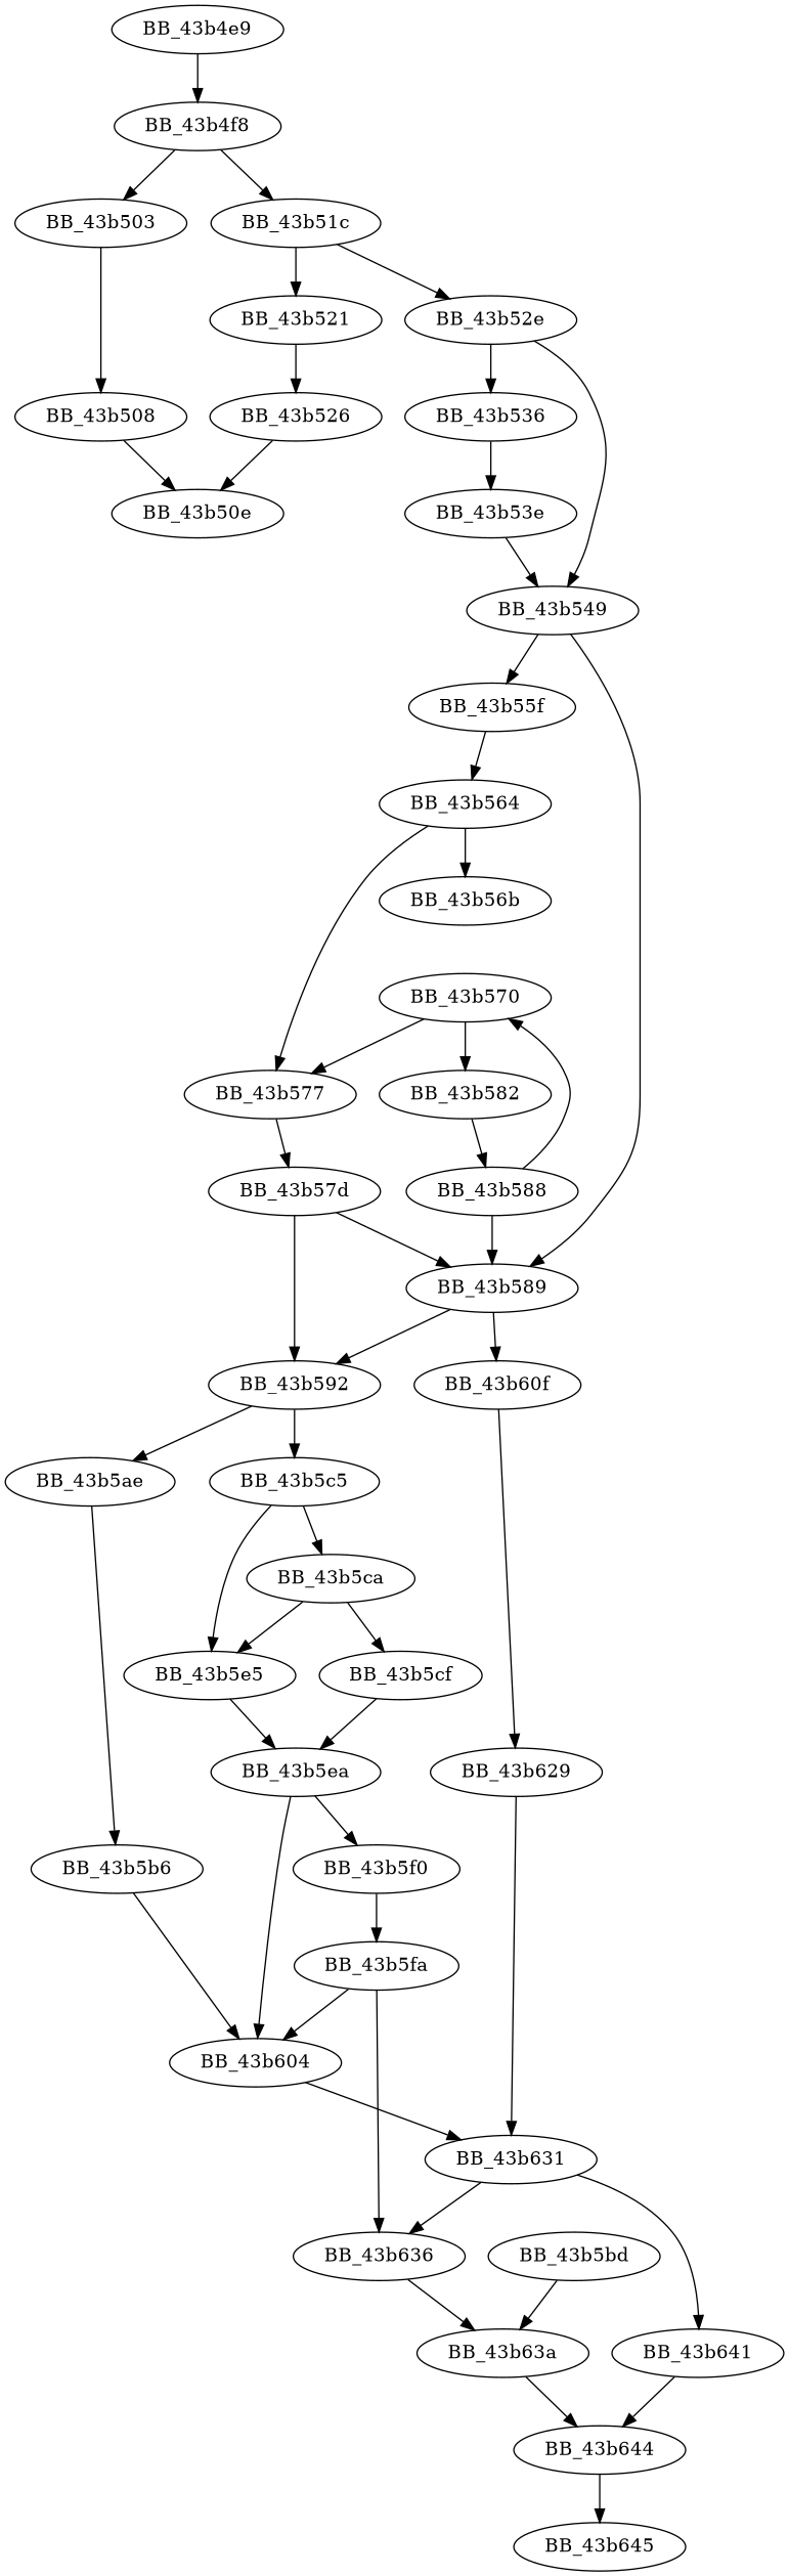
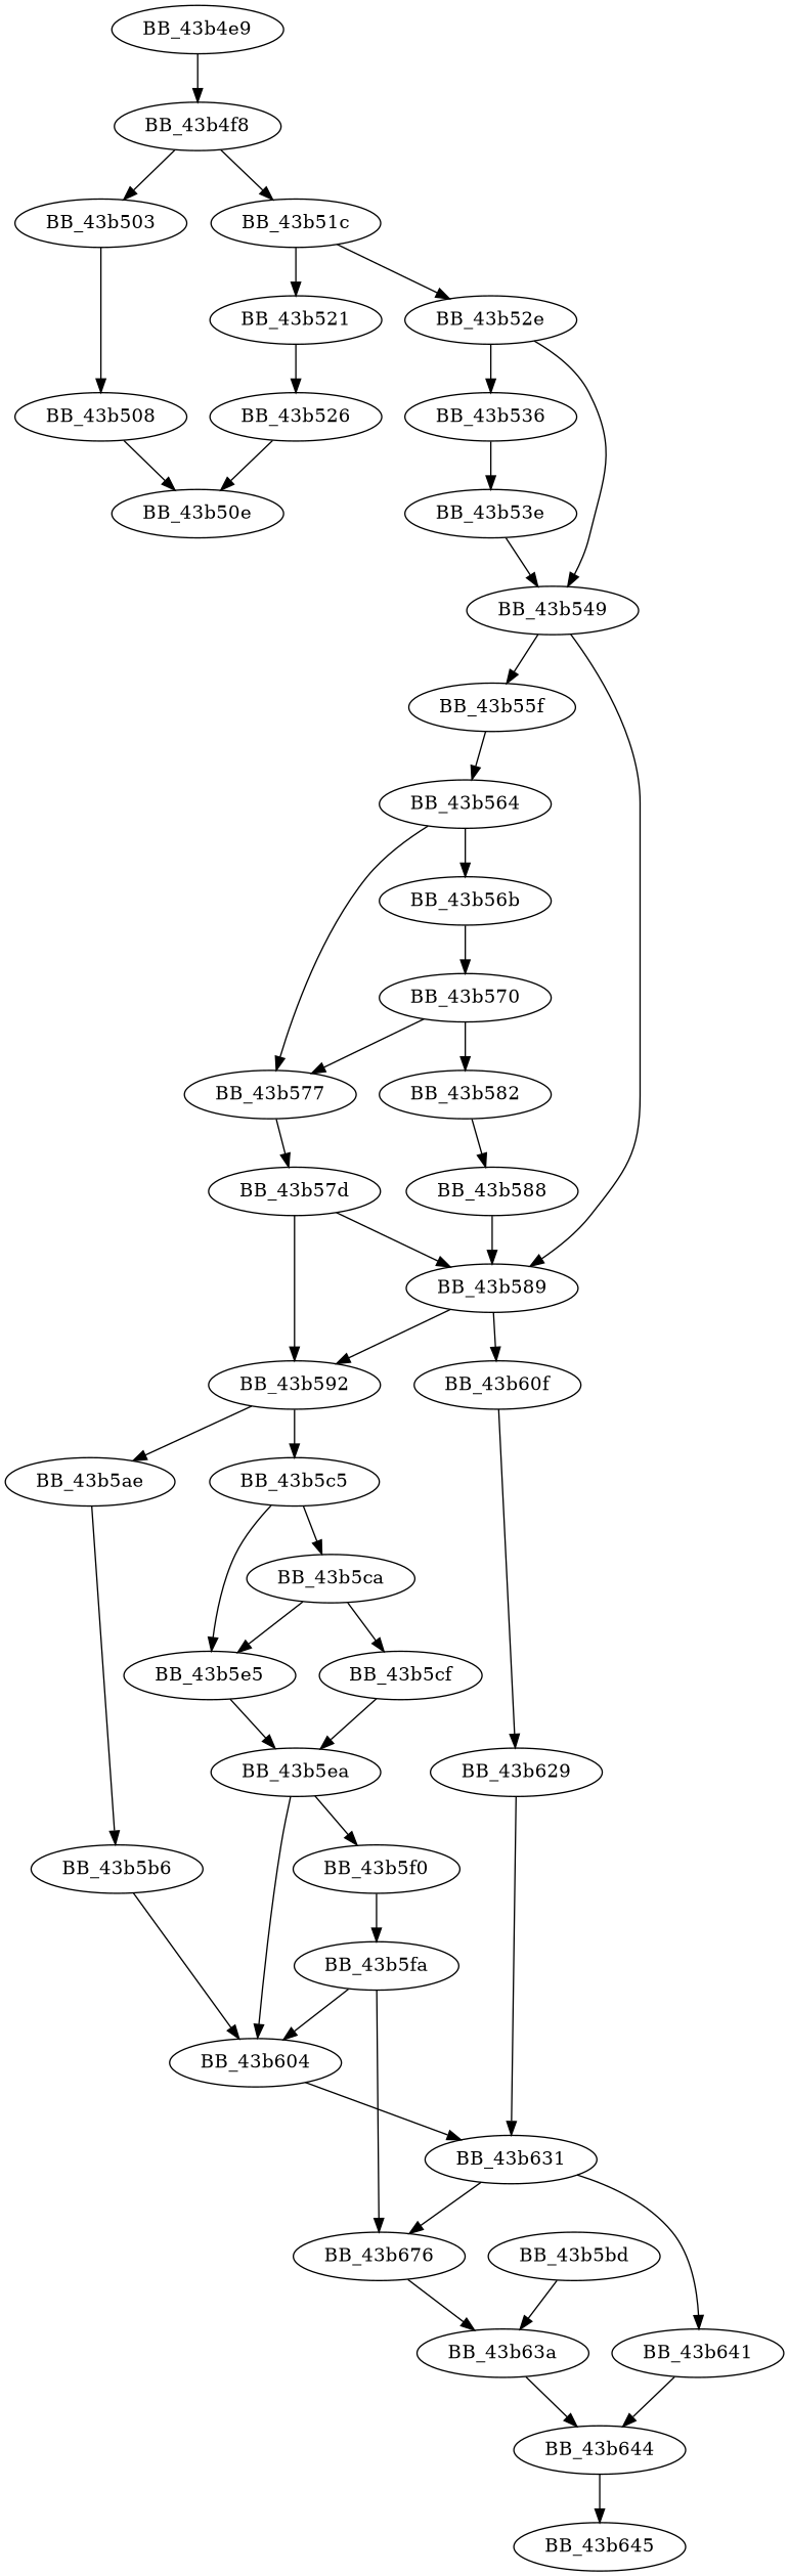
  digraph {
    BB_43b4e9
    BB_43b4f8
    BB_43b503
    BB_43b51c
    BB_43b508
    BB_43b521
    BB_43b52e
    BB_43b50e
    BB_43b526
    BB_43b536
    BB_43b549
    BB_43b53e
    BB_43b55f
    BB_43b589
    BB_43b5bd
    BB_43b63a
    BB_43b564
    BB_43b592
    BB_43b60f
    BB_43b644
    BB_43b56b
    BB_43b577
    BB_43b5ae
    BB_43b5c5
    BB_43b629
    BB_43b570
    BB_43b57d
    BB_43b582
    BB_43b588
    BB_43b5b6
    BB_43b5ca
    BB_43b5e5
    BB_43b631
    BB_43b604
    BB_43b5cf
    BB_43b5ea
-   BB_43b636
+   BB_43b636 [label=BB_43b676]
    BB_43b641
    BB_43b645
    BB_43b5f0
    BB_43b5fa
    BB_43b4e9 -> BB_43b4f8
    BB_43b4f8 -> BB_43b503
    BB_43b4f8 -> BB_43b51c
    BB_43b503 -> BB_43b508
    BB_43b51c -> BB_43b521
    BB_43b51c -> BB_43b52e
    BB_43b508 -> BB_43b50e
    BB_43b521 -> BB_43b526
    BB_43b52e -> BB_43b536
    BB_43b52e -> BB_43b549
    BB_43b526 -> BB_43b50e
    BB_43b536 -> BB_43b53e
    BB_43b549 -> BB_43b55f
    BB_43b549 -> BB_43b589
    BB_43b53e -> BB_43b549
    BB_43b55f -> BB_43b564
    BB_43b589 -> BB_43b592
    BB_43b589 -> BB_43b60f
    BB_43b5bd -> BB_43b63a
    BB_43b63a -> BB_43b644
    BB_43b564 -> BB_43b56b
    BB_43b564 -> BB_43b577
    BB_43b592 -> BB_43b5ae
    BB_43b592 -> BB_43b5c5
    BB_43b60f -> BB_43b629
    BB_43b644 -> BB_43b645
-   BB_43b588 -> BB_43b570
+   BB_43b56b -> BB_43b570
    BB_43b577 -> BB_43b57d
    BB_43b5ae -> BB_43b5b6
    BB_43b5c5 -> BB_43b5ca
    BB_43b5c5 -> BB_43b5e5
    BB_43b629 -> BB_43b631
    BB_43b570 -> BB_43b577
    BB_43b570 -> BB_43b582
    BB_43b57d -> BB_43b589
    BB_43b57d -> BB_43b592
    BB_43b582 -> BB_43b588
    BB_43b588 -> BB_43b589
    BB_43b5b6 -> BB_43b604
    BB_43b5ca -> BB_43b5e5
    BB_43b5ca -> BB_43b5cf
    BB_43b5e5 -> BB_43b5ea
    BB_43b631 -> BB_43b636
    BB_43b631 -> BB_43b641
    BB_43b604 -> BB_43b631
    BB_43b5cf -> BB_43b5ea
    BB_43b5ea -> BB_43b604
    BB_43b5ea -> BB_43b5f0
    BB_43b636 -> BB_43b63a
    BB_43b641 -> BB_43b644
    BB_43b5f0 -> BB_43b5fa
    BB_43b5fa -> BB_43b604
    BB_43b5fa -> BB_43b636
  }
